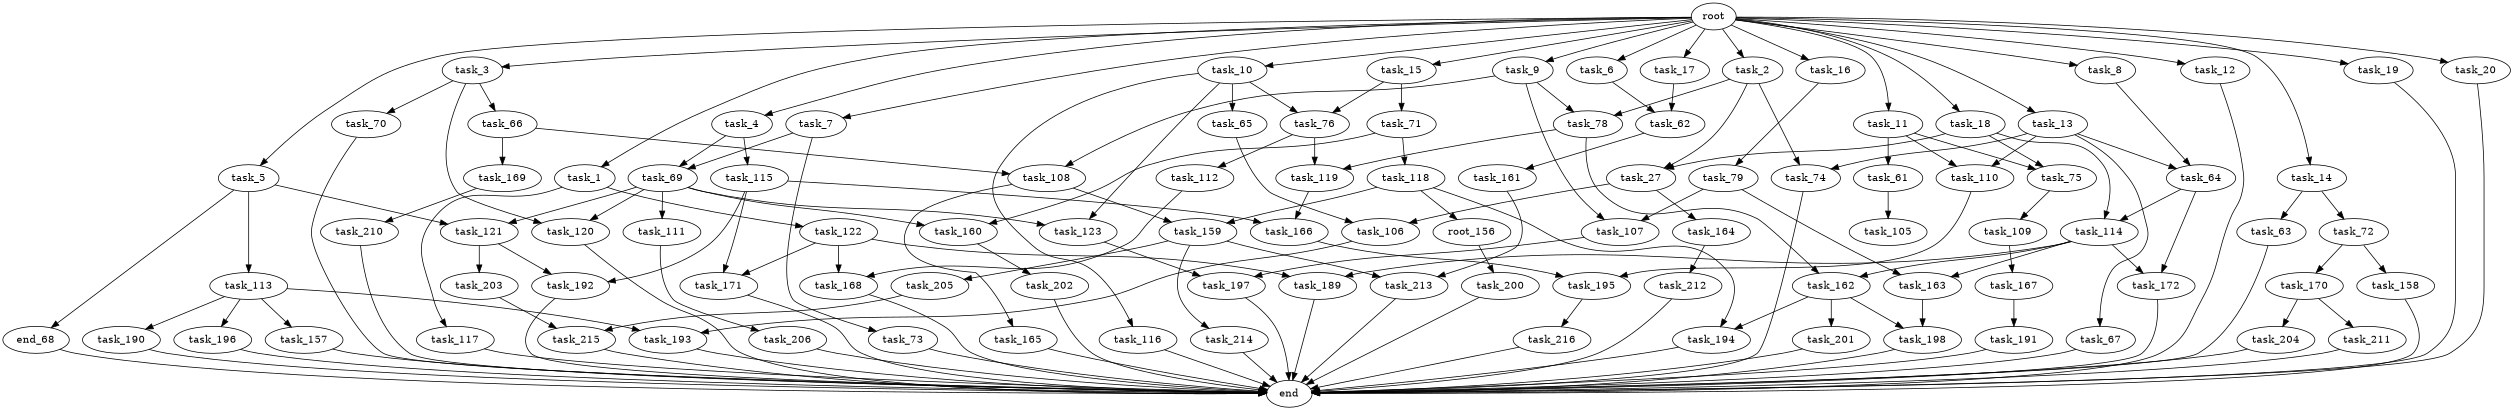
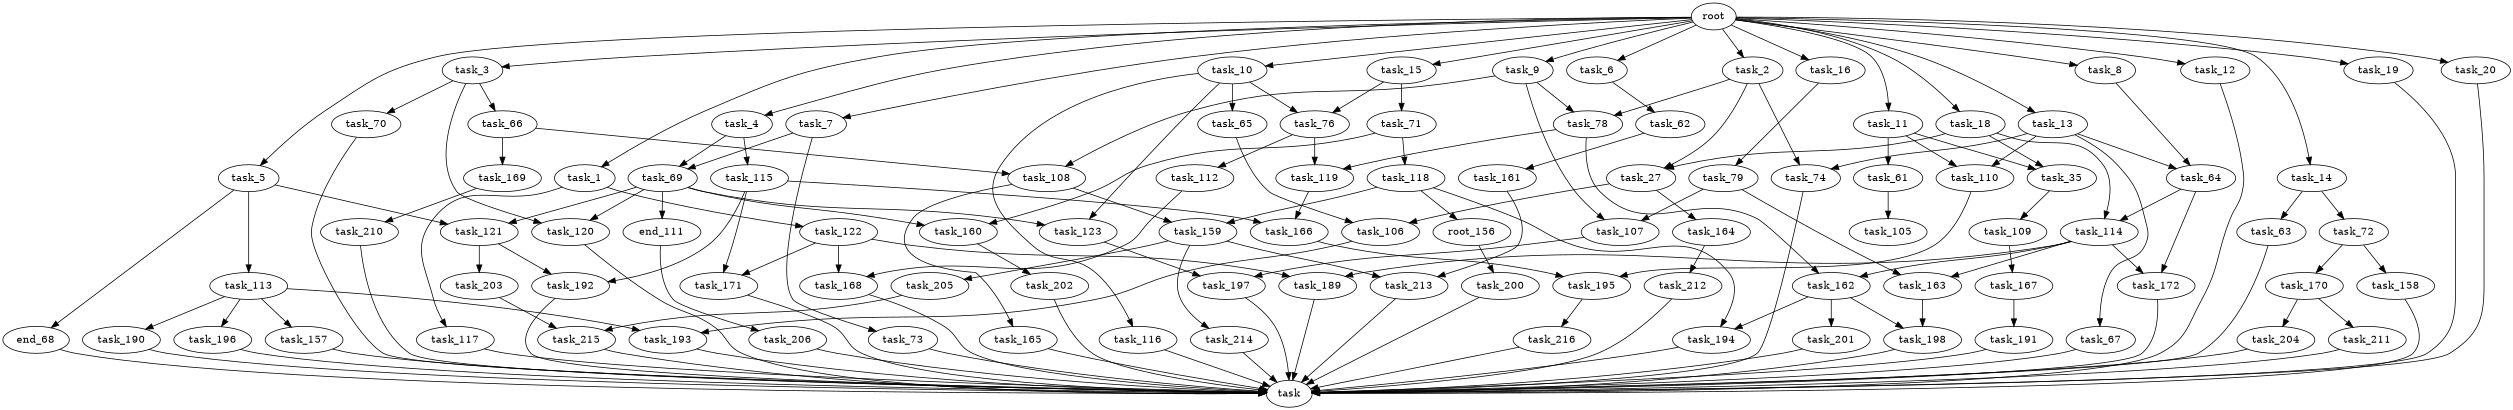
  digraph {
    root
    task_1
    task_2
    task_3
    task_4
    task_5
    task_6
    task_7
    task_8
    task_9
    task_10
    task_11
    task_12
    task_13
    task_14
    task_15
    task_16
-   task_17
    task_18
    task_19
    task_20
    task_117
    task_122
    task_74
    n25 [label=task_27]
    task_78
    task_66
    task_70
    task_120
    task_69
    task_115
    n32 [label=end_68]
    task_113
    task_121
    task_62
    task_73
    task_64
    task_107
    task_108
    task_65
    task_76
    task_116
    task_123
    task_61
-   task_75
+   task_75 [label=task_35]
    task_110
-   end
+   end [label=task]
    task_67
    task_63
    task_72
    task_71
    task_79
    task_114
    task_168
    task_189
    task_171
    task_106
    task_164
    task_119
    task_162
    task_169
-   task_111
+   task_111 [label=end_111]
    task_160
    task_166
    task_192
    task_193
    task_157
    task_190
    task_196
    task_203
    task_161
    task_172
    task_197
    task_159
    task_165
    task_112
    task_105
    task_109
    task_195
    task_158
    task_170
    task_118
    task_163
    task_213
    task_210
    task_206
    task_202
    n88 [label=root_156]
    task_194
    task_204
    task_211
    task_167
    task_212
    task_198
    task_201
    task_205
    task_214
    task_191
    task_216
    task_200
    task_215
    root -> task_1
    root -> task_2
    root -> task_3
    root -> task_4
    root -> task_5
    root -> task_6
    root -> task_7
    root -> task_8
    root -> task_9
    root -> task_10
    root -> task_11
    root -> task_12
    root -> task_13
    root -> task_14
    root -> task_15
    root -> task_16
-   root -> task_17
    root -> task_18
    root -> task_19
    root -> task_20
    task_1 -> task_117
    task_1 -> task_122
    task_2 -> task_74
    task_2 -> n25
    task_2 -> task_78
    task_3 -> task_66
    task_3 -> task_70
    task_3 -> task_120
    task_4 -> task_69
    task_4 -> task_115
    task_5 -> n32
    task_5 -> task_113
    task_5 -> task_121
    task_6 -> task_62
    task_7 -> task_69
    task_7 -> task_73
    task_8 -> task_64
    task_9 -> task_78
    task_9 -> task_107
    task_9 -> task_108
    task_10 -> task_65
    task_10 -> task_76
    task_10 -> task_116
    task_10 -> task_123
    task_11 -> task_61
    task_11 -> task_75
    task_11 -> task_110
    task_12 -> end
    task_13 -> task_74
    task_13 -> task_64
    task_13 -> task_110
    task_13 -> task_67
    task_14 -> task_63
    task_14 -> task_72
    task_15 -> task_76
    task_15 -> task_71
    task_16 -> task_79
-   task_17 -> task_62
    task_18 -> n25
    task_18 -> task_75
    task_18 -> task_114
    task_19 -> end
    task_20 -> end
    task_117 -> end
    task_122 -> task_168
    task_122 -> task_189
    task_122 -> task_171
    task_74 -> end
    n25 -> task_106
    n25 -> task_164
    task_78 -> task_119
    task_78 -> task_162
    task_66 -> task_108
    task_66 -> task_169
    task_70 -> end
    task_120 -> end
    task_69 -> task_120
    task_69 -> task_121
    task_69 -> task_123
    task_69 -> task_111
    task_69 -> task_160
    task_115 -> task_171
    task_115 -> task_166
    task_115 -> task_192
    n32 -> end
    task_113 -> task_193
    task_113 -> task_157
    task_113 -> task_190
    task_113 -> task_196
    task_121 -> task_192
    task_121 -> task_203
    task_62 -> task_161
    task_73 -> end
    task_64 -> task_114
    task_64 -> task_172
    task_107 -> task_197
    task_108 -> task_159
    task_108 -> task_165
    task_65 -> task_106
    task_76 -> task_119
    task_76 -> task_112
    task_116 -> end
    task_123 -> task_197
    task_61 -> task_105
    task_75 -> task_109
    task_110 -> task_195
    task_67 -> end
    task_63 -> end
    task_72 -> task_158
    task_72 -> task_170
    task_71 -> task_160
    task_71 -> task_118
    task_79 -> task_107
    task_79 -> task_163
    task_114 -> task_189
    task_114 -> task_162
    task_114 -> task_172
    task_114 -> task_163
    task_168 -> end
    task_189 -> end
    task_171 -> end
    task_106 -> task_193
    task_164 -> task_212
    task_119 -> task_166
    task_162 -> task_194
    task_162 -> task_198
    task_162 -> task_201
    task_169 -> task_210
    task_111 -> task_206
    task_160 -> task_202
    task_166 -> task_195
    task_192 -> end
    task_193 -> end
    task_157 -> end
    task_190 -> end
    task_196 -> end
    task_203 -> task_215
    task_161 -> task_213
    task_172 -> end
    task_197 -> end
    task_159 -> task_213
    task_159 -> task_205
    task_159 -> task_214
    task_165 -> end
    task_112 -> task_168
    task_109 -> task_167
    task_195 -> task_216
    task_158 -> end
    task_170 -> task_204
    task_170 -> task_211
    task_118 -> task_159
    task_118 -> n88
    task_118 -> task_194
    task_163 -> task_198
    task_213 -> end
    task_210 -> end
    task_206 -> end
    task_202 -> end
    n88 -> task_200
    task_194 -> end
    task_204 -> end
    task_211 -> end
    task_167 -> task_191
    task_212 -> end
    task_198 -> end
    task_201 -> end
    task_205 -> task_215
    task_214 -> end
    task_191 -> end
    task_216 -> end
    task_200 -> end
    task_215 -> end
  }
